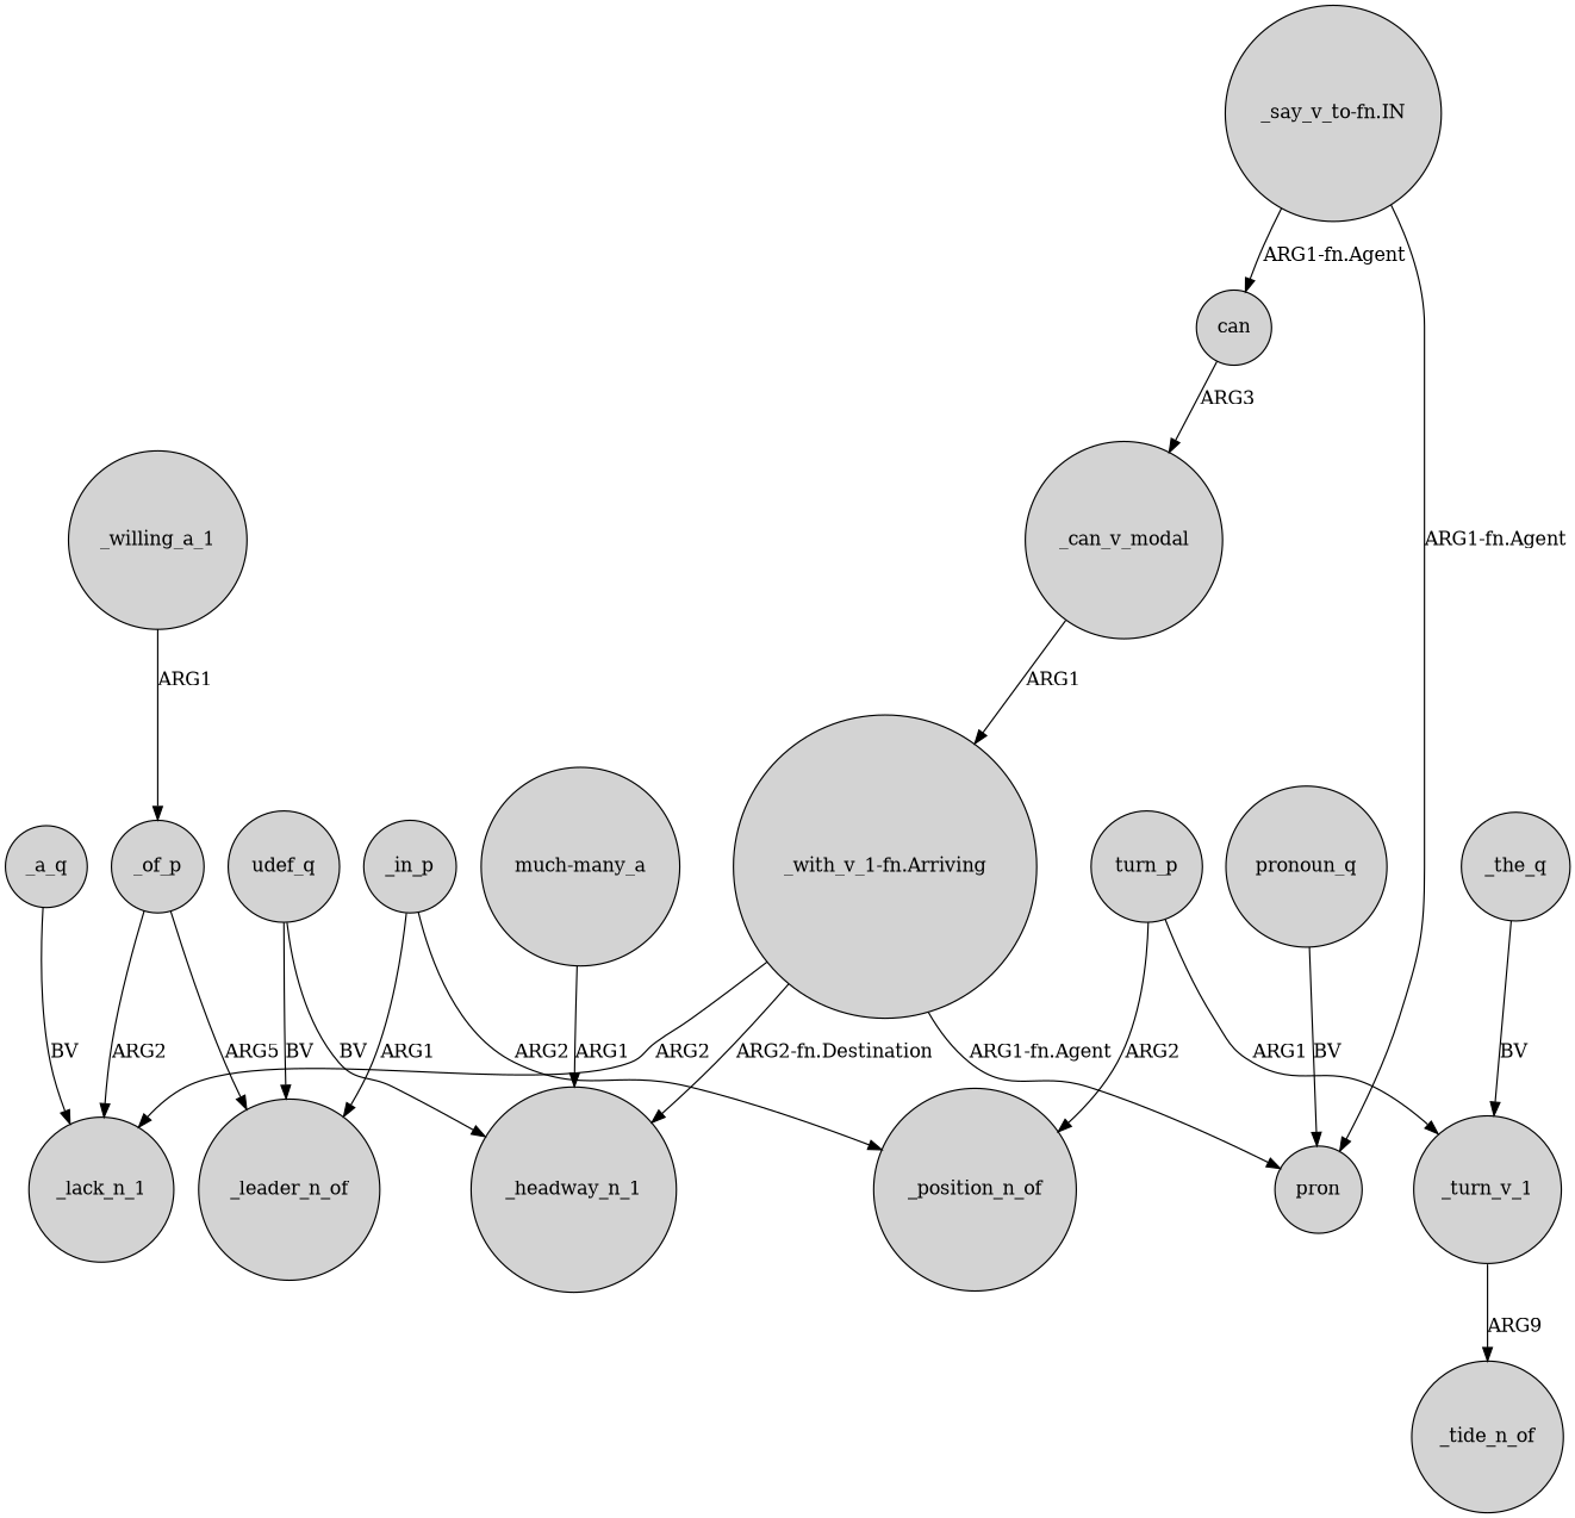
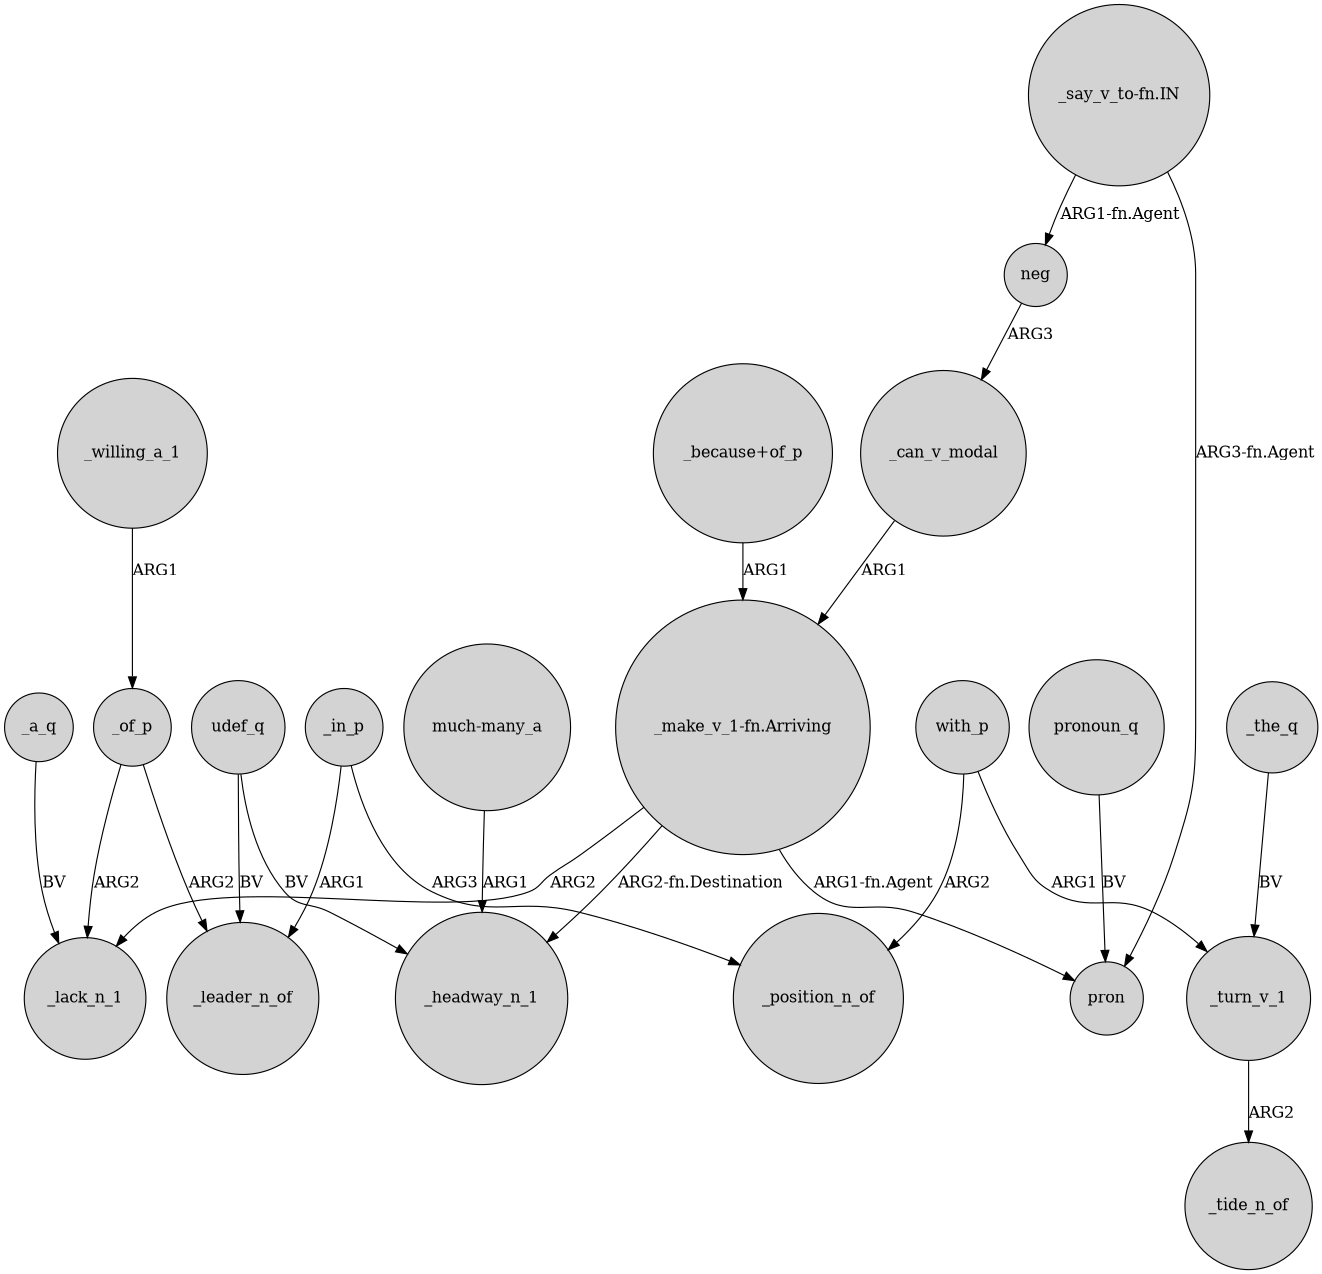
  digraph {
    node [shape=circle style=filled]
    _in_p
    _leader_n_of
    _position_n_of
-   with_p [label=turn_p]
+   with_p
    _turn_v_1
    _tide_n_of
    _of_p
    _lack_n_1
    _the_q
-   "_make_v_1-fn.Arriving" [label="_with_v_1-fn.Arriving"]
+   "_because+of_p"
+   "_make_v_1-fn.Arriving"
    _headway_n_1
    pron
    udef_q
    pronoun_q
    _a_q
    _willing_a_1
    "_say_v_to-fn.IN"
-   neg [label=can]
+   neg
    _can_v_modal
    "much-many_a"
    _in_p -> _leader_n_of [label=ARG1]
-   _in_p -> _position_n_of [label=ARG2]
+   _in_p -> _position_n_of [label=ARG3]
    with_p -> _position_n_of [label=ARG2]
    with_p -> _turn_v_1 [label=ARG1]
-   _turn_v_1 -> _tide_n_of [label=ARG9]
-   _of_p -> _leader_n_of [label=ARG5]
+   _turn_v_1 -> _tide_n_of [label=ARG2]
+   _of_p -> _leader_n_of [label=ARG2]
    _of_p -> _lack_n_1 [label=ARG2]
    _the_q -> _turn_v_1 [label=BV]
+   "_because+of_p" -> "_make_v_1-fn.Arriving" [label=ARG1]
    "_make_v_1-fn.Arriving" -> _lack_n_1 [label=ARG2]
    "_make_v_1-fn.Arriving" -> _headway_n_1 [label="ARG2-fn.Destination"]
    "_make_v_1-fn.Arriving" -> pron [label="ARG1-fn.Agent"]
    udef_q -> _leader_n_of [label=BV]
    udef_q -> _headway_n_1 [label=BV]
    pronoun_q -> pron [label=BV]
    _a_q -> _lack_n_1 [label=BV]
    _willing_a_1 -> _of_p [label=ARG1]
-   "_say_v_to-fn.IN" -> pron [label="ARG1-fn.Agent"]
+   "_say_v_to-fn.IN" -> pron [label="ARG3-fn.Agent"]
    "_say_v_to-fn.IN" -> neg [label="ARG1-fn.Agent"]
    neg -> _can_v_modal [label=ARG3]
    _can_v_modal -> "_make_v_1-fn.Arriving" [label=ARG1]
    "much-many_a" -> _headway_n_1 [label=ARG1]
  }
